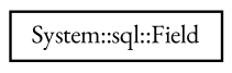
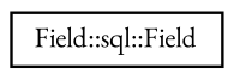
  digraph {
    rankdir=LR
    fontname="EB Garamond"
-   n1 [color=black fillcolor=white fontname="EB Garamond" fontsize=10 height=0.2 label="System::sql::Field" shape=record style=filled width=0.4]
+   n1 [color=black fillcolor=white fontname="EB Garamond" fontsize=10 height=0.2 label="Field::sql::Field" shape=record style=filled width=0.4]
  }
